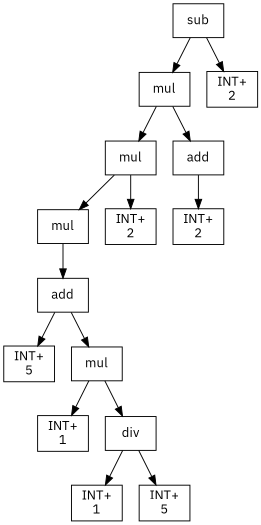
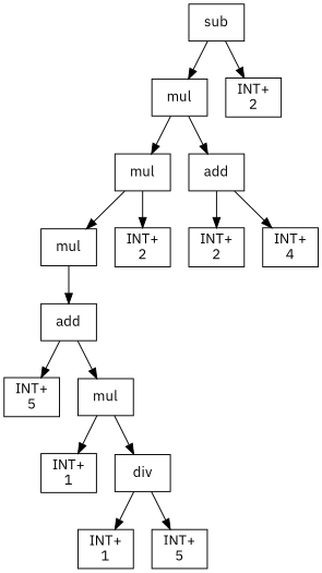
  digraph {
    fontname="IBM Plex Sans"
    node [fontname="IBM Plex Sans" shape=box]
    edge [fontname="IBM Plex Sans"]
    n1 [label=sub]
    n2 [label=mul]
    n3 [label="INT+\n2"]
    n4 [label=mul]
    n5 [label=add]
    n6 [label=mul]
    n7 [label="INT+\n2"]
    n8 [label="INT+\n2"]
+   n9 [label="INT+\n4"]
    n10 [label=add]
    n11 [label="INT+\n5"]
    n12 [label=mul]
    n13 [label="INT+\n1"]
    n14 [label=div]
    n15 [label="INT+\n1"]
    n16 [label="INT+\n5"]
    n1 -> n2
    n1 -> n3
    n2 -> n4
    n2 -> n5
    n4 -> n6
    n4 -> n7
    n5 -> n8
+   n5 -> n9
    n6 -> n10
    n10 -> n11
    n10 -> n12
    n12 -> n13
    n12 -> n14
    n14 -> n15
    n14 -> n16
  }
